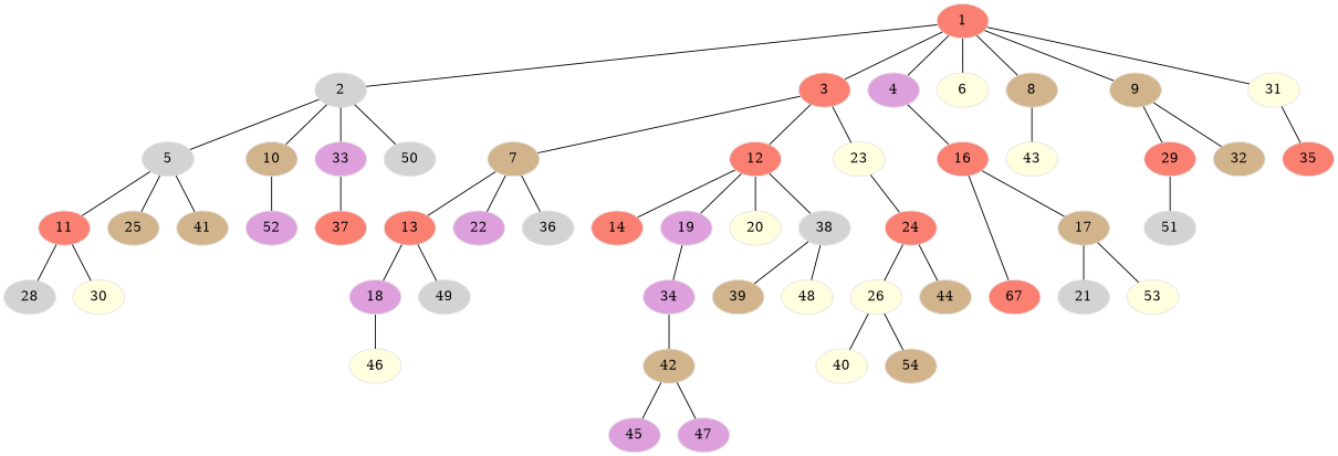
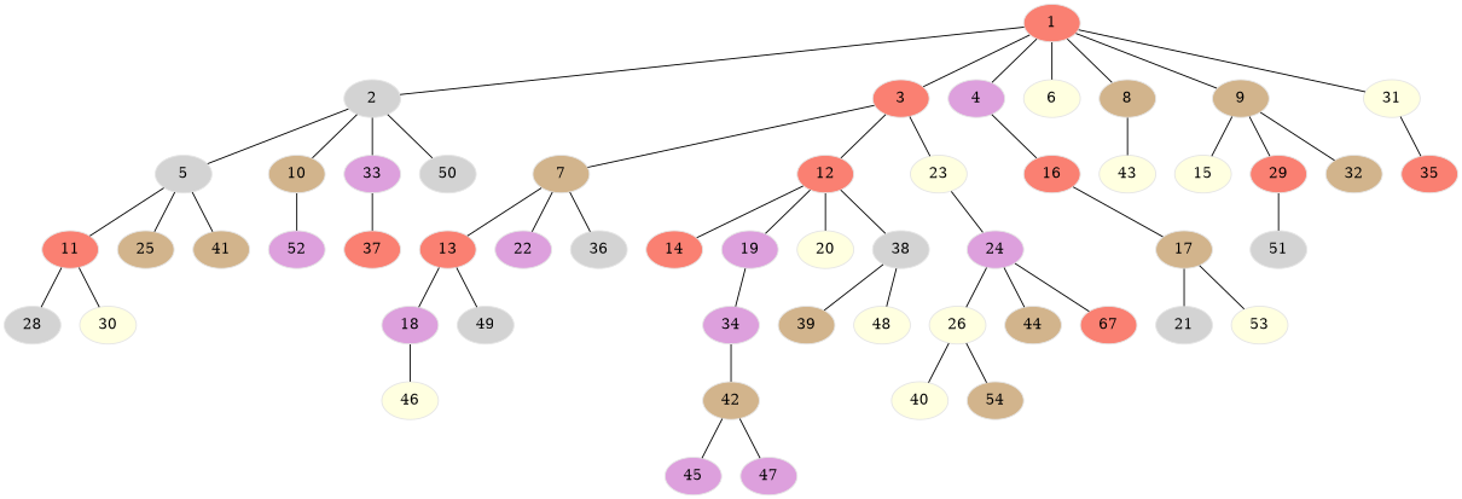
  graph {
    node [color=gray90 fillcolor=lightyellow style=filled]
    1 [fillcolor=salmon]
    2 [fillcolor=lightgrey]
    3 [fillcolor=salmon]
    4 [fillcolor=plum]
    6
    8 [fillcolor=tan]
    9 [fillcolor=tan]
    31
    5 [fillcolor=lightgrey]
    10 [fillcolor=tan]
    33 [fillcolor=plum]
    50 [fillcolor=lightgrey]
    7 [fillcolor=tan]
    12 [fillcolor=salmon]
    23
    16 [fillcolor=salmon]
    43
+   15
    29 [fillcolor=salmon]
    32 [fillcolor=tan]
    35 [fillcolor=salmon]
    11 [fillcolor=salmon]
    25 [fillcolor=tan]
    41 [fillcolor=tan]
    52 [fillcolor=plum]
    37 [fillcolor=salmon]
    13 [fillcolor=salmon]
    22 [fillcolor=plum]
    36 [fillcolor=lightgrey]
    14 [fillcolor=salmon]
    19 [fillcolor=plum]
    20
    38 [fillcolor=lightgrey]
-   24 [fillcolor=salmon]
+   24 [fillcolor=plum]
    17 [fillcolor=tan]
    n36 [fillcolor=salmon label=67]
    28 [fillcolor=lightgrey]
    30
    18 [fillcolor=plum]
    49 [fillcolor=lightgrey]
    51 [fillcolor=lightgrey]
    34 [fillcolor=plum]
    39 [fillcolor=tan]
    48
    46
    21 [fillcolor=lightgrey]
    53
    42 [fillcolor=tan]
    26
    44 [fillcolor=tan]
    40
    54 [fillcolor=tan]
    45 [fillcolor=plum]
    47 [fillcolor=plum]
    1 -- 2
    1 -- 3
    1 -- 4
    1 -- 6
    1 -- 8
    1 -- 9
    1 -- 31
    2 -- 5
    2 -- 10
    2 -- 33
    2 -- 50
    3 -- 7
    3 -- 12
    3 -- 23
    4 -- 16
    8 -- 43
+   9 -- 15
    9 -- 29
    9 -- 32
    31 -- 35
    5 -- 11
    5 -- 25
    5 -- 41
    10 -- 52
    33 -- 37
    7 -- 13
    7 -- 22
    7 -- 36
    12 -- 14
    12 -- 19
    12 -- 20
    12 -- 38
    23 -- 24
    16 -- 17
-   16 -- n36
+   24 -- n36
    29 -- 51
    11 -- 28
    11 -- 30
    13 -- 18
    13 -- 49
    19 -- 34
    38 -- 39
    38 -- 48
    24 -- 26
    24 -- 44
    17 -- 21
    17 -- 53
    18 -- 46
    34 -- 42
    42 -- 45
    42 -- 47
    26 -- 40
    26 -- 54
  }
